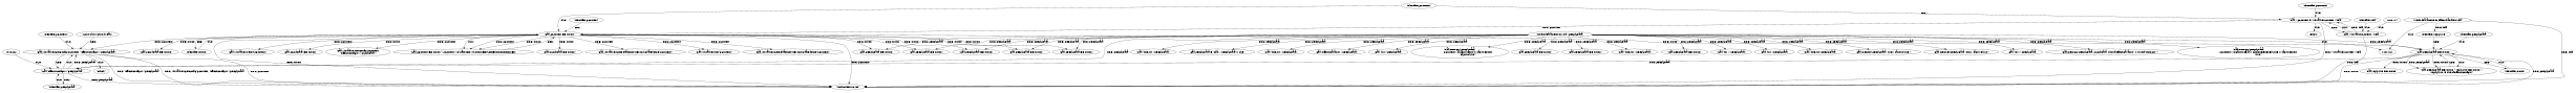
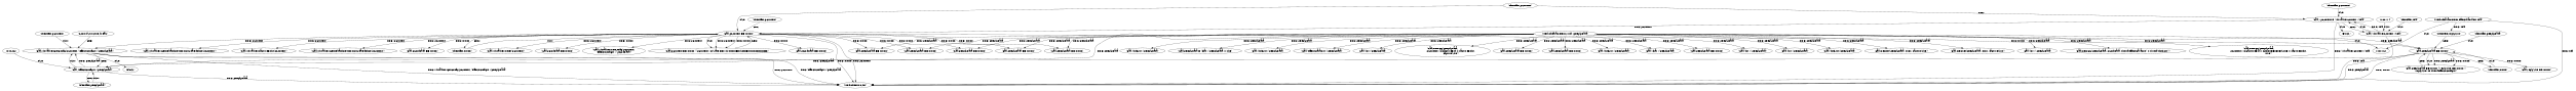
  digraph {
    n1 [label="(Call,Visualizer_getConfig(pContext, (effect_config_t *)pReplyData))"]
    n2 [label="(Call,(effect_config_t *)pReplyData)"]
    n3 [label="(Block,)"]
    n4 [label="(MethodReturn,int)"]
    n5 [label="(Identifier,pReplyData)"]
    n6 [label="(Call,pContext == NULL)"]
    n7 [label="(Call,pReplyData == NULL)"]
    n8 [label="(Call,Visualizer_reset(pContext))"]
    n9 [label="(Call,pCmdData == NULL)"]
    n10 [label="(Call,pReplyData == NULL)"]
    n11 [label="(Call,Visualizer_setConfig(pContext,\n (effect_config_t *) pCmdData))"]
    n12 [label="(Call,pReplyData == NULL)"]
    n13 [label="(Call,pReplyData == NULL)"]
    n14 [label="(Call,pContext == NULL || pContext->mState == VISUALIZER_STATE_UNINITIALIZED)"]
    n15 [label="(Call,pCmdData == NULL)"]
    n16 [label="(Call,Visualizer_getDeltaTimeMsFromUpdatedTime(pContext))"]
    n17 [label="(Call,pReplyData == NULL)"]
-   n18 [label="(Call,Visualizer_init(pContext))"]
+   n18 [label="(Call,Visualizer_capturePoint(pContext))"]
    n19 [label="(Call,Visualizer_getDeltaTimeMsFromUpdatedTime(pContext))"]
    n20 [label="(Call,pCmdData == NULL)"]
    n21 [label="(Call,pReplyData == NULL)"]
    n22 [label="(Identifier,NULL)"]
    n23 [label="(Identifier,NULL)"]
    n24 [label="(Call,replySize == NULL)"]
    n25 [label="(Call,pReplyData == NULL || replySize == NULL ||\n *replySize != sizeof(effect_config_t))"]
    n26 [label="(Call,* pContext = (VisualizerContext *)self)"]
    n27 [label="(Call,(VisualizerContext *)self)"]
    n28 [label="(Block,)"]
    n29 [label="(Identifier,self)"]
    n30 [label="(MethodParameterIn,effect_handle_t self)"]
    1000102
    n32 [label="(Identifier,replySize)"]
    n33 [label="(MethodParameterIn,void *pReplyData)"]
    n34 [label="(Call,(int32_t *)pReplyData)"]
    n35 [label="(Call,pReplyData = (char *)pReplyData + size)"]
    n36 [label="(Call,(int32_t *)pReplyData)"]
    n37 [label="(Call,(effect_param_t *)pReplyData)"]
    n38 [label="(Call,(int *)pReplyData)"]
    n39 [label="(Call,memcpy(pReplyData,\n                       pContext->mCaptureBuf + capturePoint,\n                       captureSize))"]
    n40 [label="(Call,pReplyData == NULL)"]
    n41 [label="(Call,pReplyData == NULL)"]
    n42 [label="(Call,(int32_t *)pReplyData)"]
+   n43 [label="(Call,(char *)pReplyData)"]
    n44 [label="(Call,pReplyData == NULL)"]
    n45 [label="(Call,(int *) pReplyData)"]
    n46 [label="(Call,(int *)pReplyData)"]
    n47 [label="(Call,(int32_t*)pReplyData)"]
    n48 [label="(Call,memset(pReplyData, 0x80, captureSize))"]
    n49 [label="(Call,memset(pReplyData, 0x80, captureSize))"]
    n50 [label="(Call,(int *) pReplyData)"]
    n51 [label="(Call,memcpy(pReplyData, pCmdData, sizeof(effect_param_t) + sizeof(uint32_t)))"]
    n52 [label="(Call,memcpy(pReplyData,\n                           pContext->mCaptureBuf + CAPTURE_BUF_SIZE + capturePoint,\n                           size))"]
    n53 [label="(Identifier,pContext)"]
    n54 [label="(Identifier,pReplyData)"]
    n55 [label="(Identifier,pContext)"]
    n56 [label="(Identifier,pContext)"]
    n57 [label="(Identifier,pContext)"]
    n58 [label="(ControlStructure,break;)"]
    1000114
    1000222
    n1 -> n2 [label="CFG: "]
    n1 -> n3 [label="AST: "]
    n1 -> n4 [label="DDG: (effect_config_t *)pReplyData"]
    n1 -> n4 [label="DDG: Visualizer_getConfig(pContext, (effect_config_t *)pReplyData)"]
    n1 -> n4 [label="DDG: pContext"]
    n2 -> n1 [label="AST: "]
    n2 -> n1 [label="DDG: pReplyData"]
    n2 -> n4 [label="DDG: pReplyData"]
    n2 -> n5 [label="CFG: "]
    n5 -> n2 [label="AST: "]
    n6 -> n1 [label="DDG: pContext"]
    n6 -> n4 [label="DDG: NULL"]
    n6 -> n4 [label="DDG: pContext"]
    n6 -> n7 [label="DDG: NULL"]
    n6 -> n8 [label="DDG: pContext"]
    n6 -> n9 [label="DDG: NULL"]
    n6 -> n10 [label="DDG: NULL"]
    n6 -> n11 [label="DDG: pContext"]
    n6 -> n12 [label="DDG: NULL"]
    n6 -> n13 [label="DDG: NULL"]
    n6 -> n14 [label="AST: "]
    n6 -> n14 [label="DDG: pContext"]
    n6 -> n14 [label="DDG: NULL"]
    n6 -> n15 [label="DDG: NULL"]
    n6 -> n16 [label="DDG: pContext"]
    n6 -> n17 [label="DDG: NULL"]
    n6 -> n18 [label="DDG: pContext"]
    n6 -> n19 [label="DDG: pContext"]
    n6 -> n20 [label="DDG: NULL"]
    n6 -> n21 [label="DDG: NULL"]
    n6 -> n22 [label="CFG: "]
    n7 -> n2 [label="DDG: pReplyData"]
    n7 -> n4 [label="DDG: NULL"]
    n7 -> n4 [label="DDG: pReplyData"]
    n7 -> n23 [label="CFG: "]
    n7 -> n24 [label="DDG: NULL"]
    n7 -> n25 [label="AST: "]
    n7 -> n25 [label="DDG: pReplyData"]
    n7 -> n25 [label="DDG: NULL"]
    n14 -> n6 [label="CFG: "]
    n22 -> n6 [label="AST: "]
    n23 -> n7 [label="AST: "]
    n25 -> n7 [label="CFG: "]
    n26 -> n4 [label="DDG: (VisualizerContext *)self"]
    n26 -> n6 [label="DDG: pContext"]
    n26 -> n27 [label="CFG: "]
    n26 -> n28 [label="AST: "]
    n27 -> n4 [label="DDG: self"]
    n27 -> n26 [label="AST: "]
    n27 -> n26 [label="DDG: self"]
    n29 -> n27 [label="AST: "]
    n30 -> n4 [label="DDG: self"]
    n30 -> 1000102 [label="AST: "]
    n30 -> n32 [label="DDG: self"]
    n32 -> n7 [label="CFG: "]
    n33 -> n2 [label="DDG: pReplyData"]
    n33 -> n7 [label="DDG: pReplyData"]
    n33 -> n10 [label="DDG: pReplyData"]
    n33 -> n12 [label="DDG: pReplyData"]
    n33 -> n13 [label="DDG: pReplyData"]
    n33 -> n17 [label="DDG: pReplyData"]
    n33 -> n21 [label="DDG: pReplyData"]
    n33 -> 1000102 [label="AST: "]
    n33 -> n34 [label="DDG: pReplyData"]
    n33 -> n35 [label="DDG: pReplyData"]
    n33 -> n36 [label="DDG: pReplyData"]
    n33 -> n37 [label="DDG: pReplyData"]
    n33 -> n38 [label="DDG: pReplyData"]
    n33 -> n39 [label="DDG: pReplyData"]
    n33 -> n40 [label="DDG: pReplyData"]
    n33 -> n41 [label="DDG: pReplyData"]
    n33 -> n42 [label="DDG: pReplyData"]
+   n33 -> n43 [label="DDG: pReplyData"]
    n33 -> n44 [label="DDG: pReplyData"]
    n33 -> n45 [label="DDG: pReplyData"]
    n33 -> n46 [label="DDG: pReplyData"]
    n33 -> n47 [label="DDG: pReplyData"]
    n33 -> n48 [label="DDG: pReplyData"]
    n33 -> n49 [label="DDG: pReplyData"]
    n33 -> n50 [label="DDG: pReplyData"]
    n33 -> n51 [label="DDG: pReplyData"]
    n33 -> n52 [label="DDG: pReplyData"]
    n53 -> n1 [label="AST: "]
    n54 -> n7 [label="AST: "]
    n55 -> n6 [label="AST: "]
    n55 -> n26 [label="CFG: "]
    n56 -> n6 [label="CFG: "]
    n57 -> n26 [label="AST: "]
    n58 -> n1 [label="CFG: "]
    1000114 -> n27 [label="AST: "]
    1000222 -> n2 [label="AST: "]
  }
